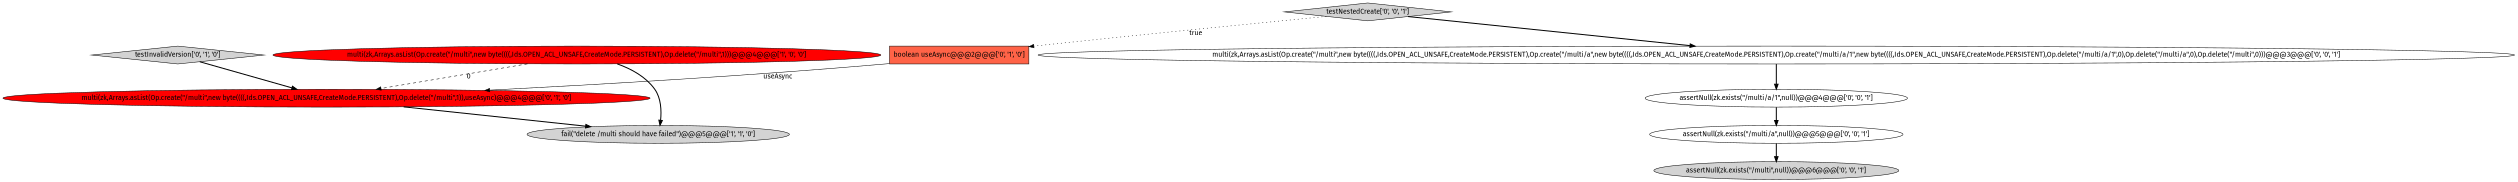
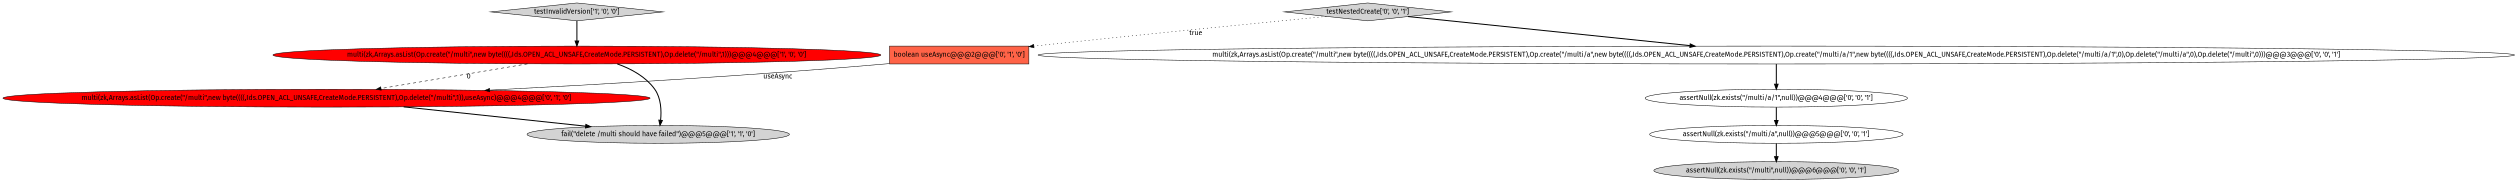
  digraph {
    fontname="Fira Sans"
    node [fillcolor=lightgray fontname="Fira Sans" shape=ellipse style=filled]
    edge [fontname="Fira Sans" style=bold]
    n1 [fillcolor=red label="multi(zk,Arrays.asList(Op.create(\"/multi\",new byte((((,Ids.OPEN_ACL_UNSAFE,CreateMode.PERSISTENT),Op.delete(\"/multi\",1)),useAsync)@@@4@@@['0', '1', '0']"]
    n2 [label="fail(\"delete /multi should have failed\")@@@5@@@['1', '1', '0']"]
    n3 [fillcolor=red label="multi(zk,Arrays.asList(Op.create(\"/multi\",new byte((((,Ids.OPEN_ACL_UNSAFE,CreateMode.PERSISTENT),Op.delete(\"/multi\",1)))@@@4@@@['1', '0', '0']"]
    n4 [fillcolor=white label="assertNull(zk.exists(\"/multi/a/1\",null))@@@4@@@['0', '0', '1']"]
    n5 [fillcolor=white label="assertNull(zk.exists(\"/multi/a\",null))@@@5@@@['0', '0', '1']"]
    n6 [label="assertNull(zk.exists(\"/multi\",null))@@@6@@@['0', '0', '1']"]
-   n7 [label="testInvalidVersion['0', '1', '0']" shape=diamond]
    n8 [fillcolor=tomato label="boolean useAsync@@@2@@@['0', '1', '0']" shape=box]
    n9 [label="testNestedCreate['0', '0', '1']" shape=diamond]
    n10 [fillcolor=white label="multi(zk,Arrays.asList(Op.create(\"/multi\",new byte((((,Ids.OPEN_ACL_UNSAFE,CreateMode.PERSISTENT),Op.create(\"/multi/a\",new byte((((,Ids.OPEN_ACL_UNSAFE,CreateMode.PERSISTENT),Op.create(\"/multi/a/1\",new byte((((,Ids.OPEN_ACL_UNSAFE,CreateMode.PERSISTENT),Op.delete(\"/multi/a/1\",0),Op.delete(\"/multi/a\",0),Op.delete(\"/multi\",0)))@@@3@@@['0', '0', '1']"]
+   n11 [label="testInvalidVersion['1', '0', '0']" shape=diamond]
    n1 -> n2
    n3 -> n1 [label=0 style=dashed]
    n3 -> n2
    n4 -> n5
    n5 -> n6
-   n7 -> n1
    n8 -> n1 [label=useAsync style=solid]
    n9 -> n8 [label=true style=dotted]
    n9 -> n10
    n10 -> n4
+   n11 -> n3
  }
